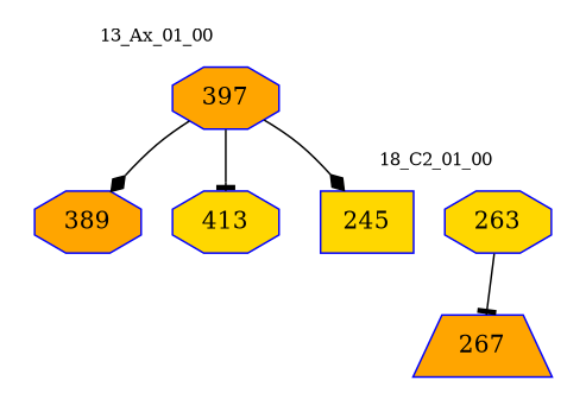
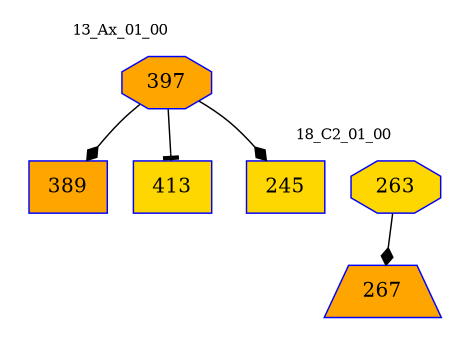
  digraph {
    node [color=blue fillcolor=orange shape=box style=filled]
    edge [arrowhead=diamond color=black]
    n1 [label=397 shape=octagon]
-   n2 [label=389 shape=octagon]
-   n3 [fillcolor=gold label=413 shape=octagon]
+   n2 [label=389]
+   n3 [fillcolor=gold label=413]
    n4 [fillcolor=gold label=263 shape=octagon]
    n5 [fillcolor=gold label=245]
    n6 [label=267 shape=trapezium]
    subgraph cluster_1 {
      color=white
      fontsize=10
      label="13_Ax_01_00"
      n1
      n2
      n3
    }
    subgraph cluster_2 {
      color=white
      fontsize=10
      label="18_C2_01_00"
      n4
      n5
      n6
    }
    n1 -> n2
    n1 -> n3 [arrowhead=tee]
    n1 -> n5
-   n4 -> n6 [arrowhead=tee]
+   n4 -> n6
  }
